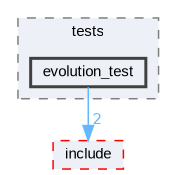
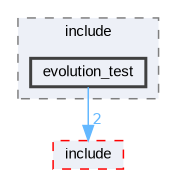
  digraph {
    compound=true
    fontname="Liberation Sans"
    node [fillcolor="#edf0f7" fontname="Liberation Sans" fontsize=10 shape=box]
    n1 [color=grey25 height=0.2 label=evolution_test style="filled,bold" width=0.4]
    n2 [color=red height=0.2 label=include style="filled,dashed" width=0.4]
    subgraph cluster_1 {
      bgcolor="#edf0f7"
      fontsize=10
-     label=tests
+     label=include
      pencolor=grey50
      style="filled,dashed"
      n1
    }
    n1 -> n2 [color=steelblue1 fontcolor=steelblue1 fontname="Liberation Sans" fontsize=10 headlabel=2 labeldistance=1.5 labelfontname=Helvetica labelfontsize=10]
  }
